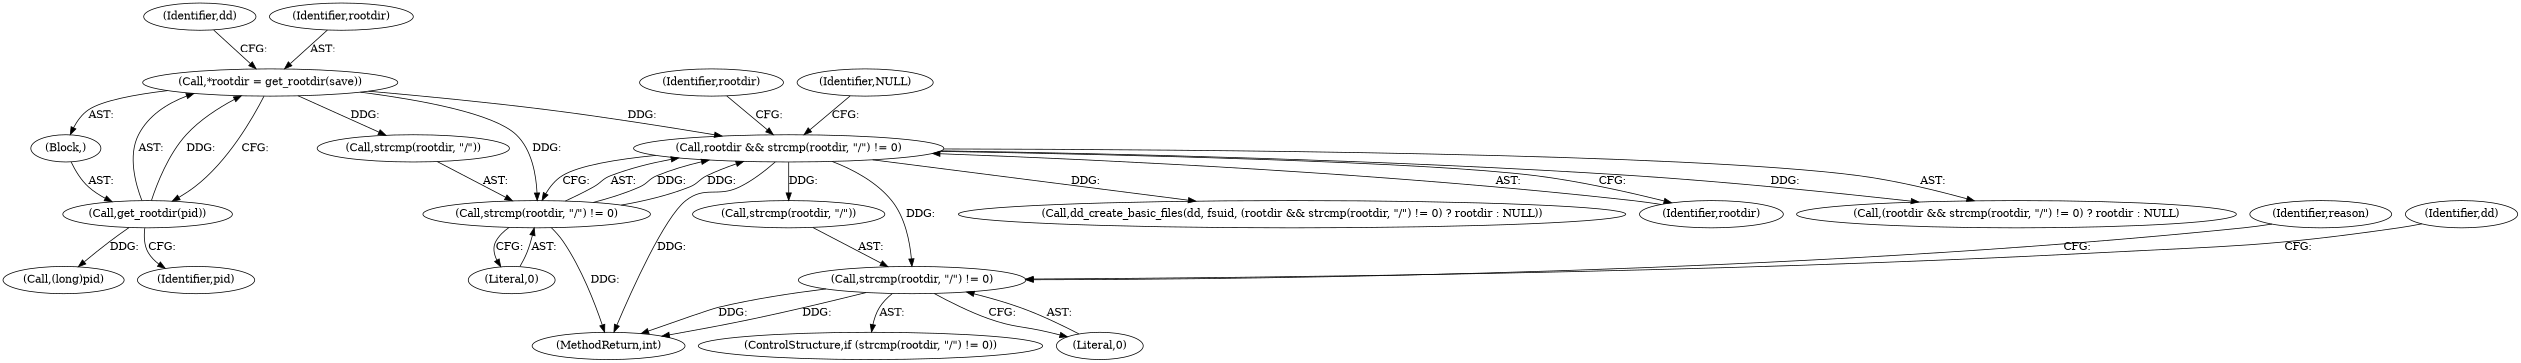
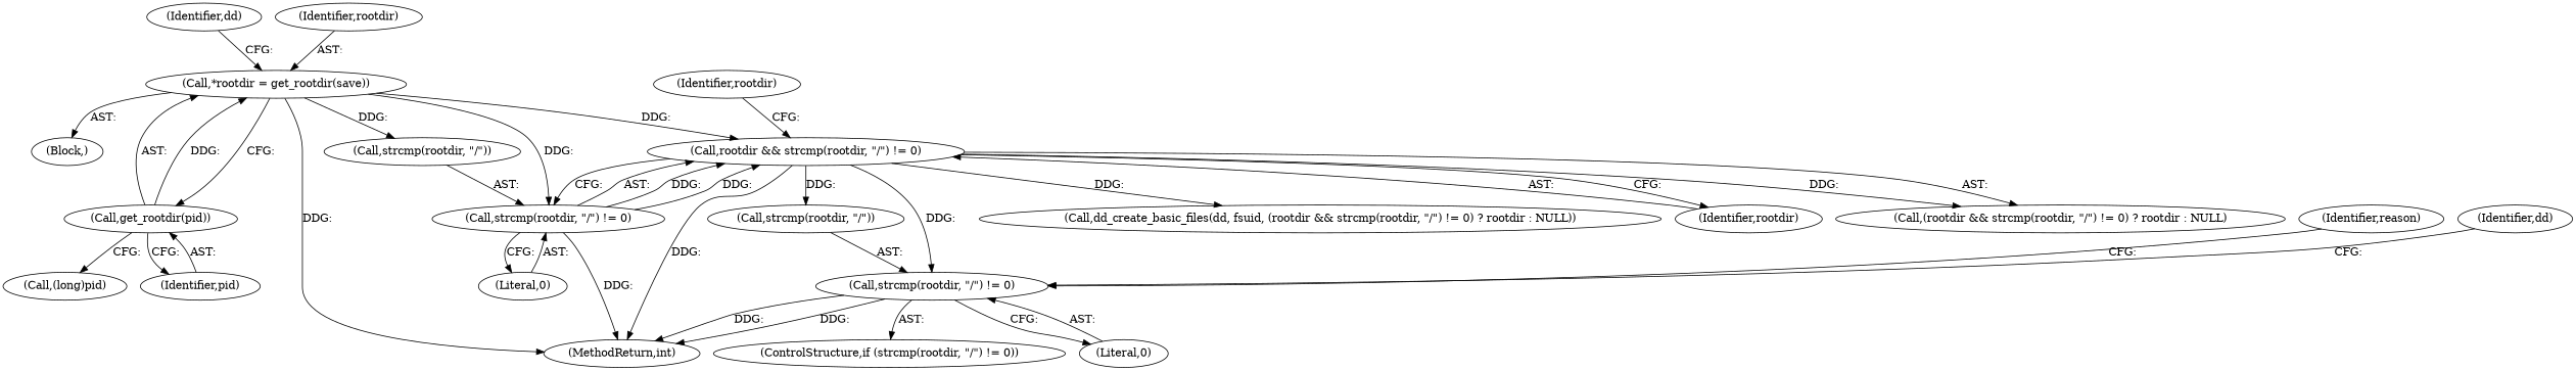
  digraph {
    n1 [label="(Call,strcmp(rootdir, \"/\") != 0)"]
    n2 [label="(Literal,0)"]
    n3 [label="(ControlStructure,if (strcmp(rootdir, \"/\") != 0))"]
    n4 [label="(MethodReturn,int)"]
    n5 [label="(Call,rootdir && strcmp(rootdir, \"/\") != 0)"]
    n6 [label="(Call,strcmp(rootdir, \"/\") != 0)"]
    n7 [label="(Call,dd_create_basic_files(dd, fsuid, (rootdir && strcmp(rootdir, \"/\") != 0) ? rootdir : NULL))"]
    n8 [label="(Identifier,rootdir)"]
    n9 [label="(Call,(rootdir && strcmp(rootdir, \"/\") != 0) ? rootdir : NULL)"]
    n10 [label="(Call,strcmp(rootdir, \"/\"))"]
    n11 [label="(Literal,0)"]
    n12 [label="(Call,*rootdir = get_rootdir(save))"]
    n13 [label="(Call,get_rootdir(pid))"]
    n14 [label="(Call,strcmp(rootdir, \"/\"))"]
    n15 [label="(Block,)"]
    n16 [label="(Identifier,pid)"]
    n17 [label="(Call,(long)pid)"]
    n18 [label="(Identifier,reason)"]
    n19 [label="(Identifier,rootdir)"]
-   n20 [label="(Identifier,NULL)"]
    n21 [label="(Identifier,dd)"]
    n22 [label="(Identifier,dd)"]
    n23 [label="(Identifier,rootdir)"]
    n1 -> n2 [label="CFG: "]
    n1 -> n3 [label="AST: "]
    n1 -> n4 [label="DDG: "]
    n1 -> n4 [label="DDG: "]
    n2 -> n1 [label="AST: "]
    n5 -> n1 [label="DDG: "]
    n5 -> n4 [label="DDG: "]
    n5 -> n6 [label="CFG: "]
    n5 -> n7 [label="DDG: "]
    n5 -> n8 [label="CFG: "]
    n5 -> n9 [label="AST: "]
    n5 -> n9 [label="DDG: "]
    n5 -> n10 [label="DDG: "]
    n6 -> n4 [label="DDG: "]
    n6 -> n5 [label="AST: "]
    n6 -> n5 [label="DDG: "]
    n6 -> n5 [label="DDG: "]
    n6 -> n11 [label="CFG: "]
    n8 -> n5 [label="AST: "]
    n10 -> n1 [label="AST: "]
    n11 -> n6 [label="AST: "]
+   n12 -> n4 [label="DDG: "]
    n12 -> n5 [label="DDG: "]
    n12 -> n6 [label="DDG: "]
    n12 -> n13 [label="CFG: "]
    n12 -> n14 [label="DDG: "]
    n12 -> n15 [label="AST: "]
    n13 -> n12 [label="AST: "]
    n13 -> n12 [label="DDG: "]
    n13 -> n16 [label="CFG: "]
-   n13 -> n17 [label="DDG: "]
+   n13 -> n17 [label="CFG: "]
    n14 -> n6 [label="AST: "]
-   n15 -> n13 [label="AST: "]
+   n16 -> n13 [label="AST: "]
    n18 -> n1 [label="CFG: "]
    n19 -> n5 [label="CFG: "]
-   n20 -> n5 [label="CFG: "]
    n21 -> n1 [label="CFG: "]
    n22 -> n12 [label="CFG: "]
    n23 -> n12 [label="AST: "]
  }
